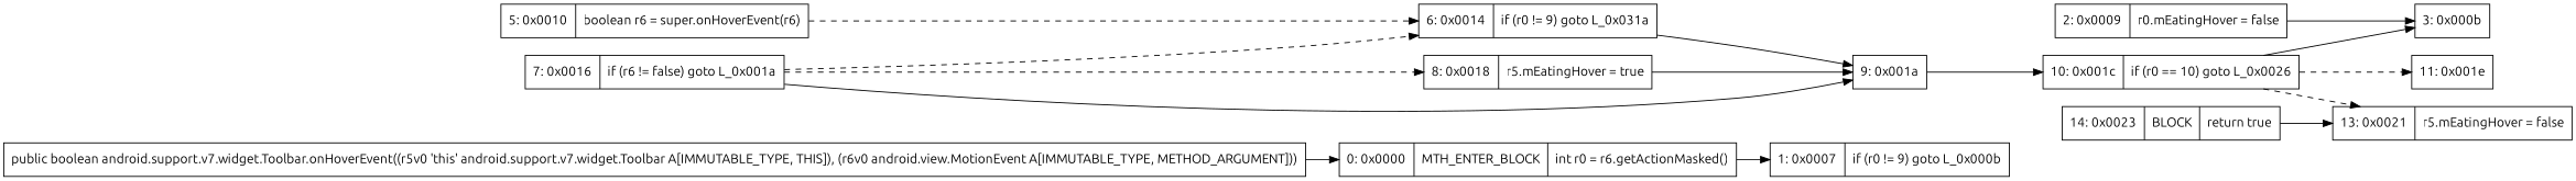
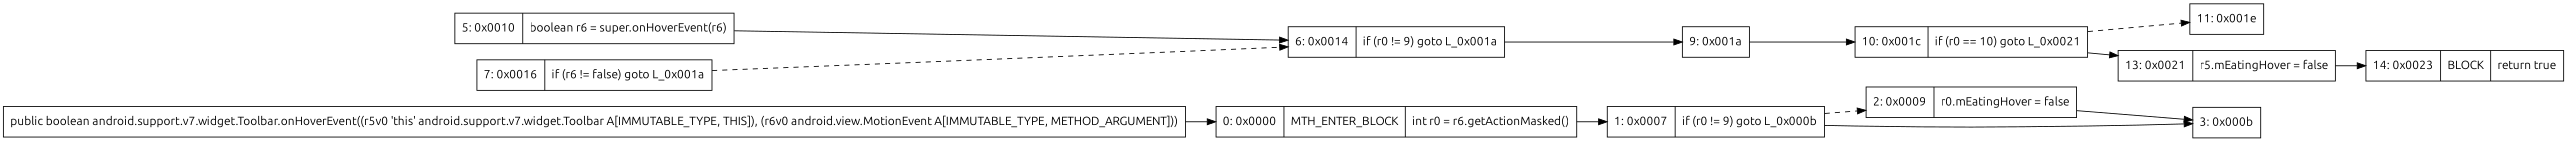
  digraph {
    fontname=Ubuntu
    rankdir=LR
    node [fontname=Ubuntu shape=record]
    edge [fontname=Ubuntu]
    n1 [label="{0\:\ 0x0000|MTH_ENTER_BLOCK\l|int r0 = r6.getActionMasked()\l}"]
    n2 [label="{1\:\ 0x0007|if (r0 != 9) goto L_0x000b\l}"]
    n3 [label="{2\:\ 0x0009|r0.mEatingHover = false\l}"]
    n4 [label="{3\:\ 0x000b}"]
    n5 [label="{5\:\ 0x0010|boolean r6 = super.onHoverEvent(r6)\l}"]
-   n6 [label="{6\:\ 0x0014|if (r0 != 9) goto L_0x031a\l}"]
+   n6 [label="{6\:\ 0x0014|if (r0 != 9) goto L_0x001a\l}"]
    n7 [label="{9\:\ 0x001a}"]
-   n8 [label="{10\:\ 0x001c|if (r0 == 10) goto L_0x0026\l}"]
+   n8 [label="{10\:\ 0x001c|if (r0 == 10) goto L_0x0021\l}"]
    n9 [label="{7\:\ 0x0016|if (r6 != false) goto L_0x001a\l}"]
-   n10 [label="{8\:\ 0x0018|r5.mEatingHover = true\l}"]
    n11 [label="{11\:\ 0x001e}"]
    n12 [label="{13\:\ 0x0021|r5.mEatingHover = false\l}"]
    n13 [label="{14\:\ 0x0023|BLOCK\l|return true\l}"]
    n14 [label="{public boolean android.support.v7.widget.Toolbar.onHoverEvent((r5v0 'this' android.support.v7.widget.Toolbar A[IMMUTABLE_TYPE, THIS]), (r6v0 android.view.MotionEvent A[IMMUTABLE_TYPE, METHOD_ARGUMENT])) }"]
    n1 -> n2
-   n8 -> n4
+   n2 -> n3 [style=dashed]
+   n2 -> n4
    n3 -> n4
-   n5 -> n6 [style=dashed]
+   n5 -> n6
    n6 -> n7
    n7 -> n8
    n8 -> n11 [style=dashed]
-   n8 -> n12 [style=dashed]
+   n8 -> n12
    n9 -> n6 [style=dashed]
-   n9 -> n7
-   n9 -> n10 [style=dashed]
-   n10 -> n7
-   n13 -> n12
+   n12 -> n13
    n14 -> n1
  }
